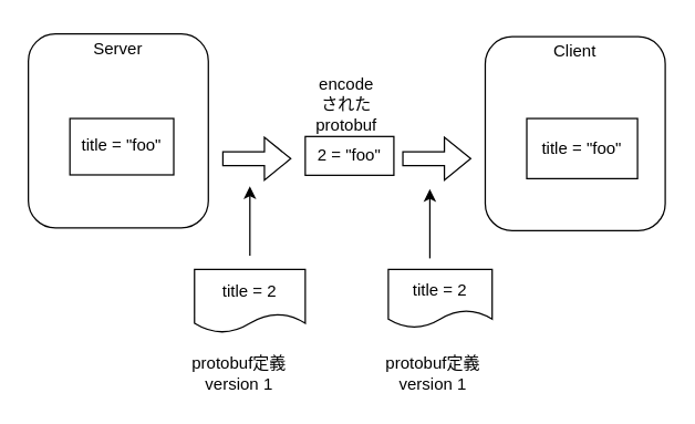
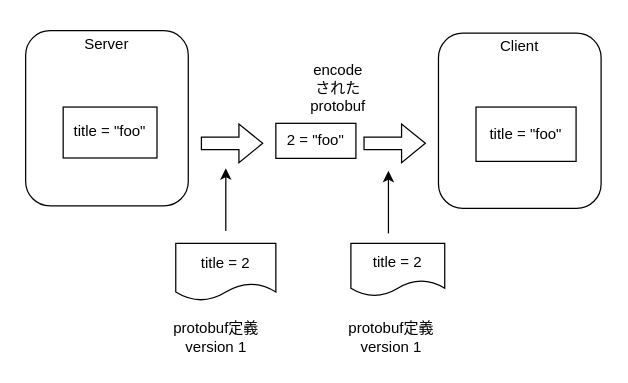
  <mxCell id="0" />
  <mxCell id="1" parent="0" />
  <mxCell id="2" value="" style="rounded=1;whiteSpace=wrap;html=1;fillColor=default;" parent="1" vertex="1"><mxGeometry x="20" y="24" width="130" height="140" as="geometry" /></mxCell>
  <mxCell id="3" value="Server" style="text;html=1;strokeColor=none;fillColor=none;align=center;verticalAlign=middle;whiteSpace=wrap;rounded=0;" parent="1" vertex="1"><mxGeometry x="55" y="20" width="60" height="30" as="geometry" /></mxCell>
  <mxCell id="4" value="" style="rounded=1;whiteSpace=wrap;html=1;fillColor=default;" parent="1" vertex="1"><mxGeometry x="350" y="26" width="130" height="140" as="geometry" /></mxCell>
  <mxCell id="5" value="Client" style="text;html=1;strokeColor=none;fillColor=none;align=center;verticalAlign=middle;whiteSpace=wrap;rounded=0;" parent="1" vertex="1"><mxGeometry x="385" y="22" width="60" height="30" as="geometry" /></mxCell>
  <mxCell id="6" value="" style="shape=flexArrow;endArrow=classic;html=1;rounded=0;" parent="1" edge="1"><mxGeometry width="50" height="50" relative="1" as="geometry"><mxPoint x="160" y="114" as="sourcePoint" /><mxPoint x="210" y="114" as="targetPoint" /></mxGeometry></mxCell>
  <mxCell id="7" value="" style="shape=flexArrow;endArrow=classic;html=1;rounded=0;" parent="1" edge="1"><mxGeometry width="50" height="50" relative="1" as="geometry"><mxPoint x="290" y="114" as="sourcePoint" /><mxPoint x="340" y="114" as="targetPoint" /></mxGeometry></mxCell>
  <mxCell id="8" value="title = &quot;foo&quot;" style="rounded=0;whiteSpace=wrap;html=1;fillColor=default;" parent="1" vertex="1"><mxGeometry x="50" y="85" width="75" height="40.71" as="geometry" /></mxCell>
  <mxCell id="9" value="2 = &quot;foo&quot;" style="rounded=0;whiteSpace=wrap;html=1;fillColor=default;" parent="1" vertex="1"><mxGeometry x="220" y="98" width="64" height="28" as="geometry" /></mxCell>
  <mxCell id="10" value="title = 2" style="shape=document;whiteSpace=wrap;html=1;boundedLbl=1;fillColor=default;" parent="1" vertex="1"><mxGeometry x="140" y="194" width="80" height="45.71" as="geometry" /></mxCell>
  <mxCell id="11" value="title = 2" style="shape=document;whiteSpace=wrap;html=1;boundedLbl=1;fillColor=default;" parent="1" vertex="1"><mxGeometry x="280" y="194" width="75" height="42.25" as="geometry" /></mxCell>
  <mxCell id="12" value="" style="endArrow=classic;html=1;rounded=0;" parent="1" edge="1"><mxGeometry width="50" height="50" relative="1" as="geometry"><mxPoint x="180" y="184" as="sourcePoint" /><mxPoint x="180" y="134" as="targetPoint" /></mxGeometry></mxCell>
  <mxCell id="13" value="" style="endArrow=classic;html=1;rounded=0;" parent="1" edge="1"><mxGeometry width="50" height="50" relative="1" as="geometry"><mxPoint x="310" y="186" as="sourcePoint" /><mxPoint x="310" y="136" as="targetPoint" /></mxGeometry></mxCell>
  <mxCell id="14" value="title = &quot;foo&quot;" style="rounded=0;whiteSpace=wrap;html=1;fillColor=default;" parent="1" vertex="1"><mxGeometry x="380" y="85" width="80" height="43.43" as="geometry" /></mxCell>
  <mxCell id="15" value="protobuf定義&lt;br&gt;version 1" style="text;html=1;strokeColor=none;fillColor=none;align=center;verticalAlign=middle;whiteSpace=wrap;rounded=0;" parent="1" vertex="1"><mxGeometry x="130" y="254" width="85" height="30" as="geometry" /></mxCell>
- <mxCell id="16" value="&lt;div&gt;encode&lt;/div&gt;&lt;div&gt;されたprotobuf&lt;br&gt;&lt;/div&gt;" style="text;html=1;strokeColor=none;fillColor=none;align=center;verticalAlign=middle;whiteSpace=wrap;rounded=0;" parent="1" vertex="1"><mxGeometry x="220" y="60" width="60" height="30" as="geometry" /></mxCell>
+ <mxCell id="16" value="&lt;div&gt;encode&lt;/div&gt;&lt;div&gt;されたprotobuf&lt;br&gt;&lt;/div&gt;" style="text;html=1;strokeColor=none;fillColor=none;align=center;verticalAlign=middle;whiteSpace=wrap;rounded=0;" parent="1" vertex="1"><mxGeometry x="240" y="55" width="60" height="30" as="geometry" /></mxCell>
  <mxCell id="17" value="protobuf定義&lt;br&gt;version 1" style="text;html=1;strokeColor=none;fillColor=none;align=center;verticalAlign=middle;whiteSpace=wrap;rounded=0;" parent="1" vertex="1"><mxGeometry x="270" y="254" width="85" height="30" as="geometry" /></mxCell>
